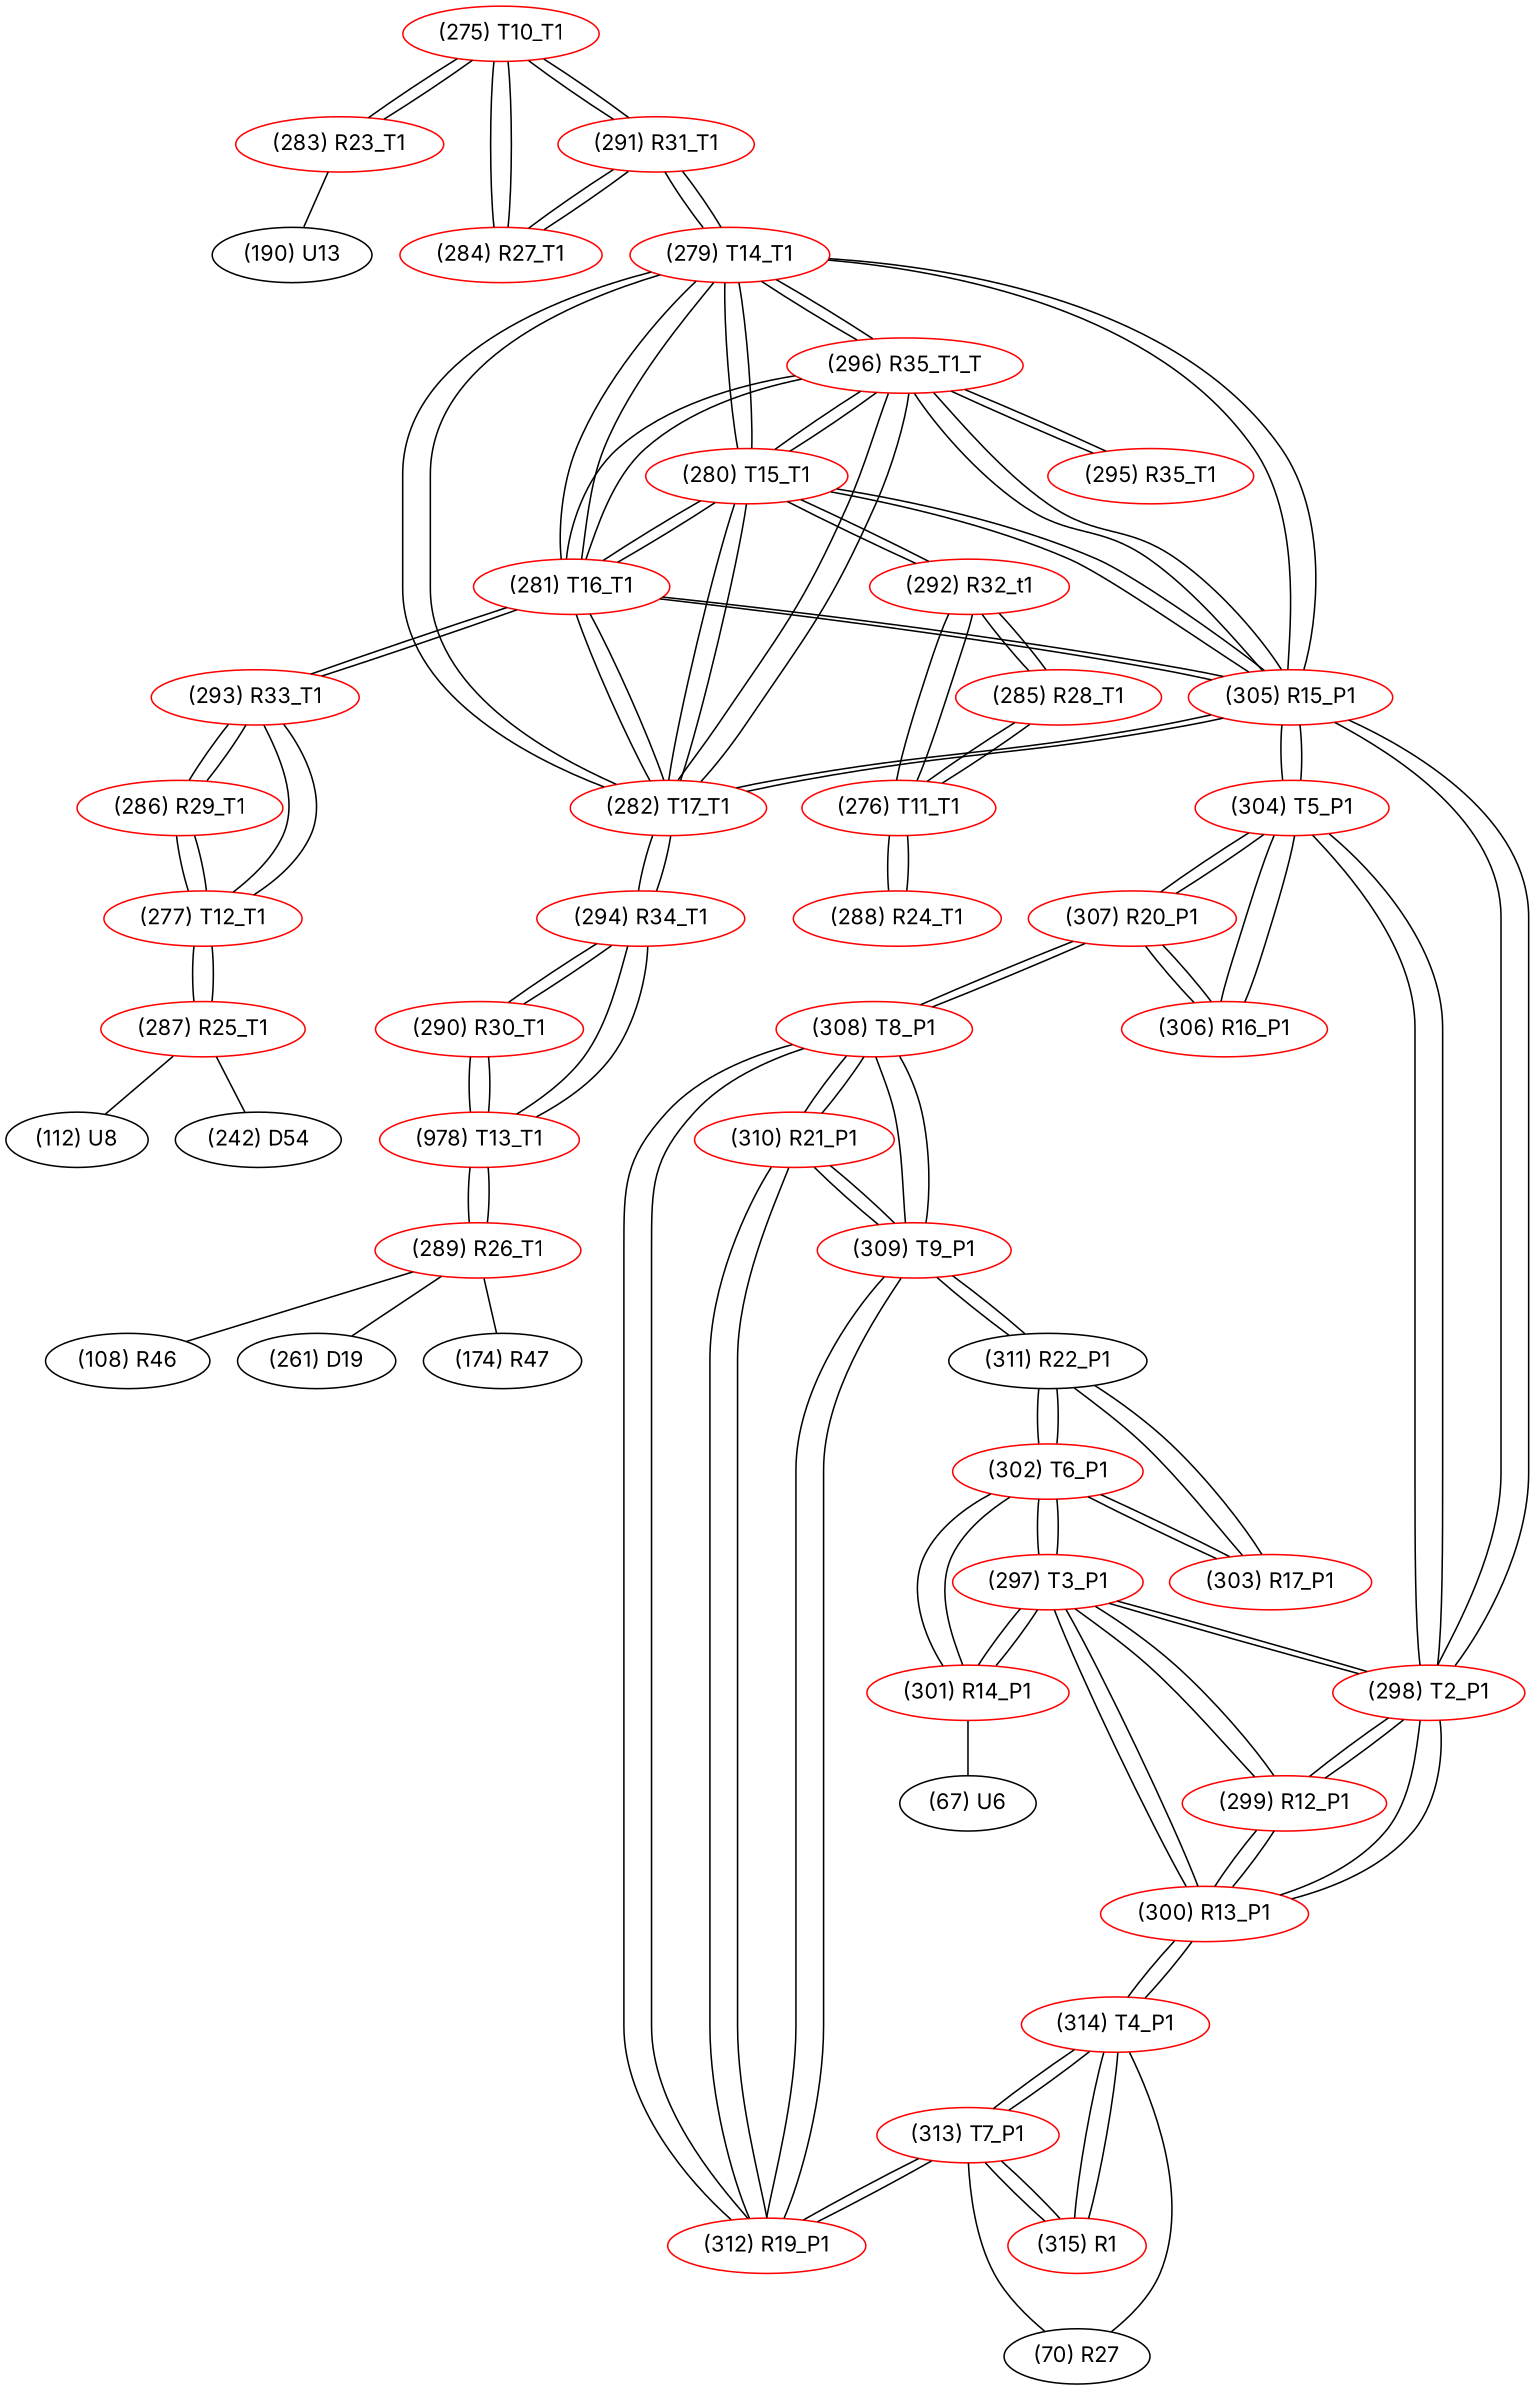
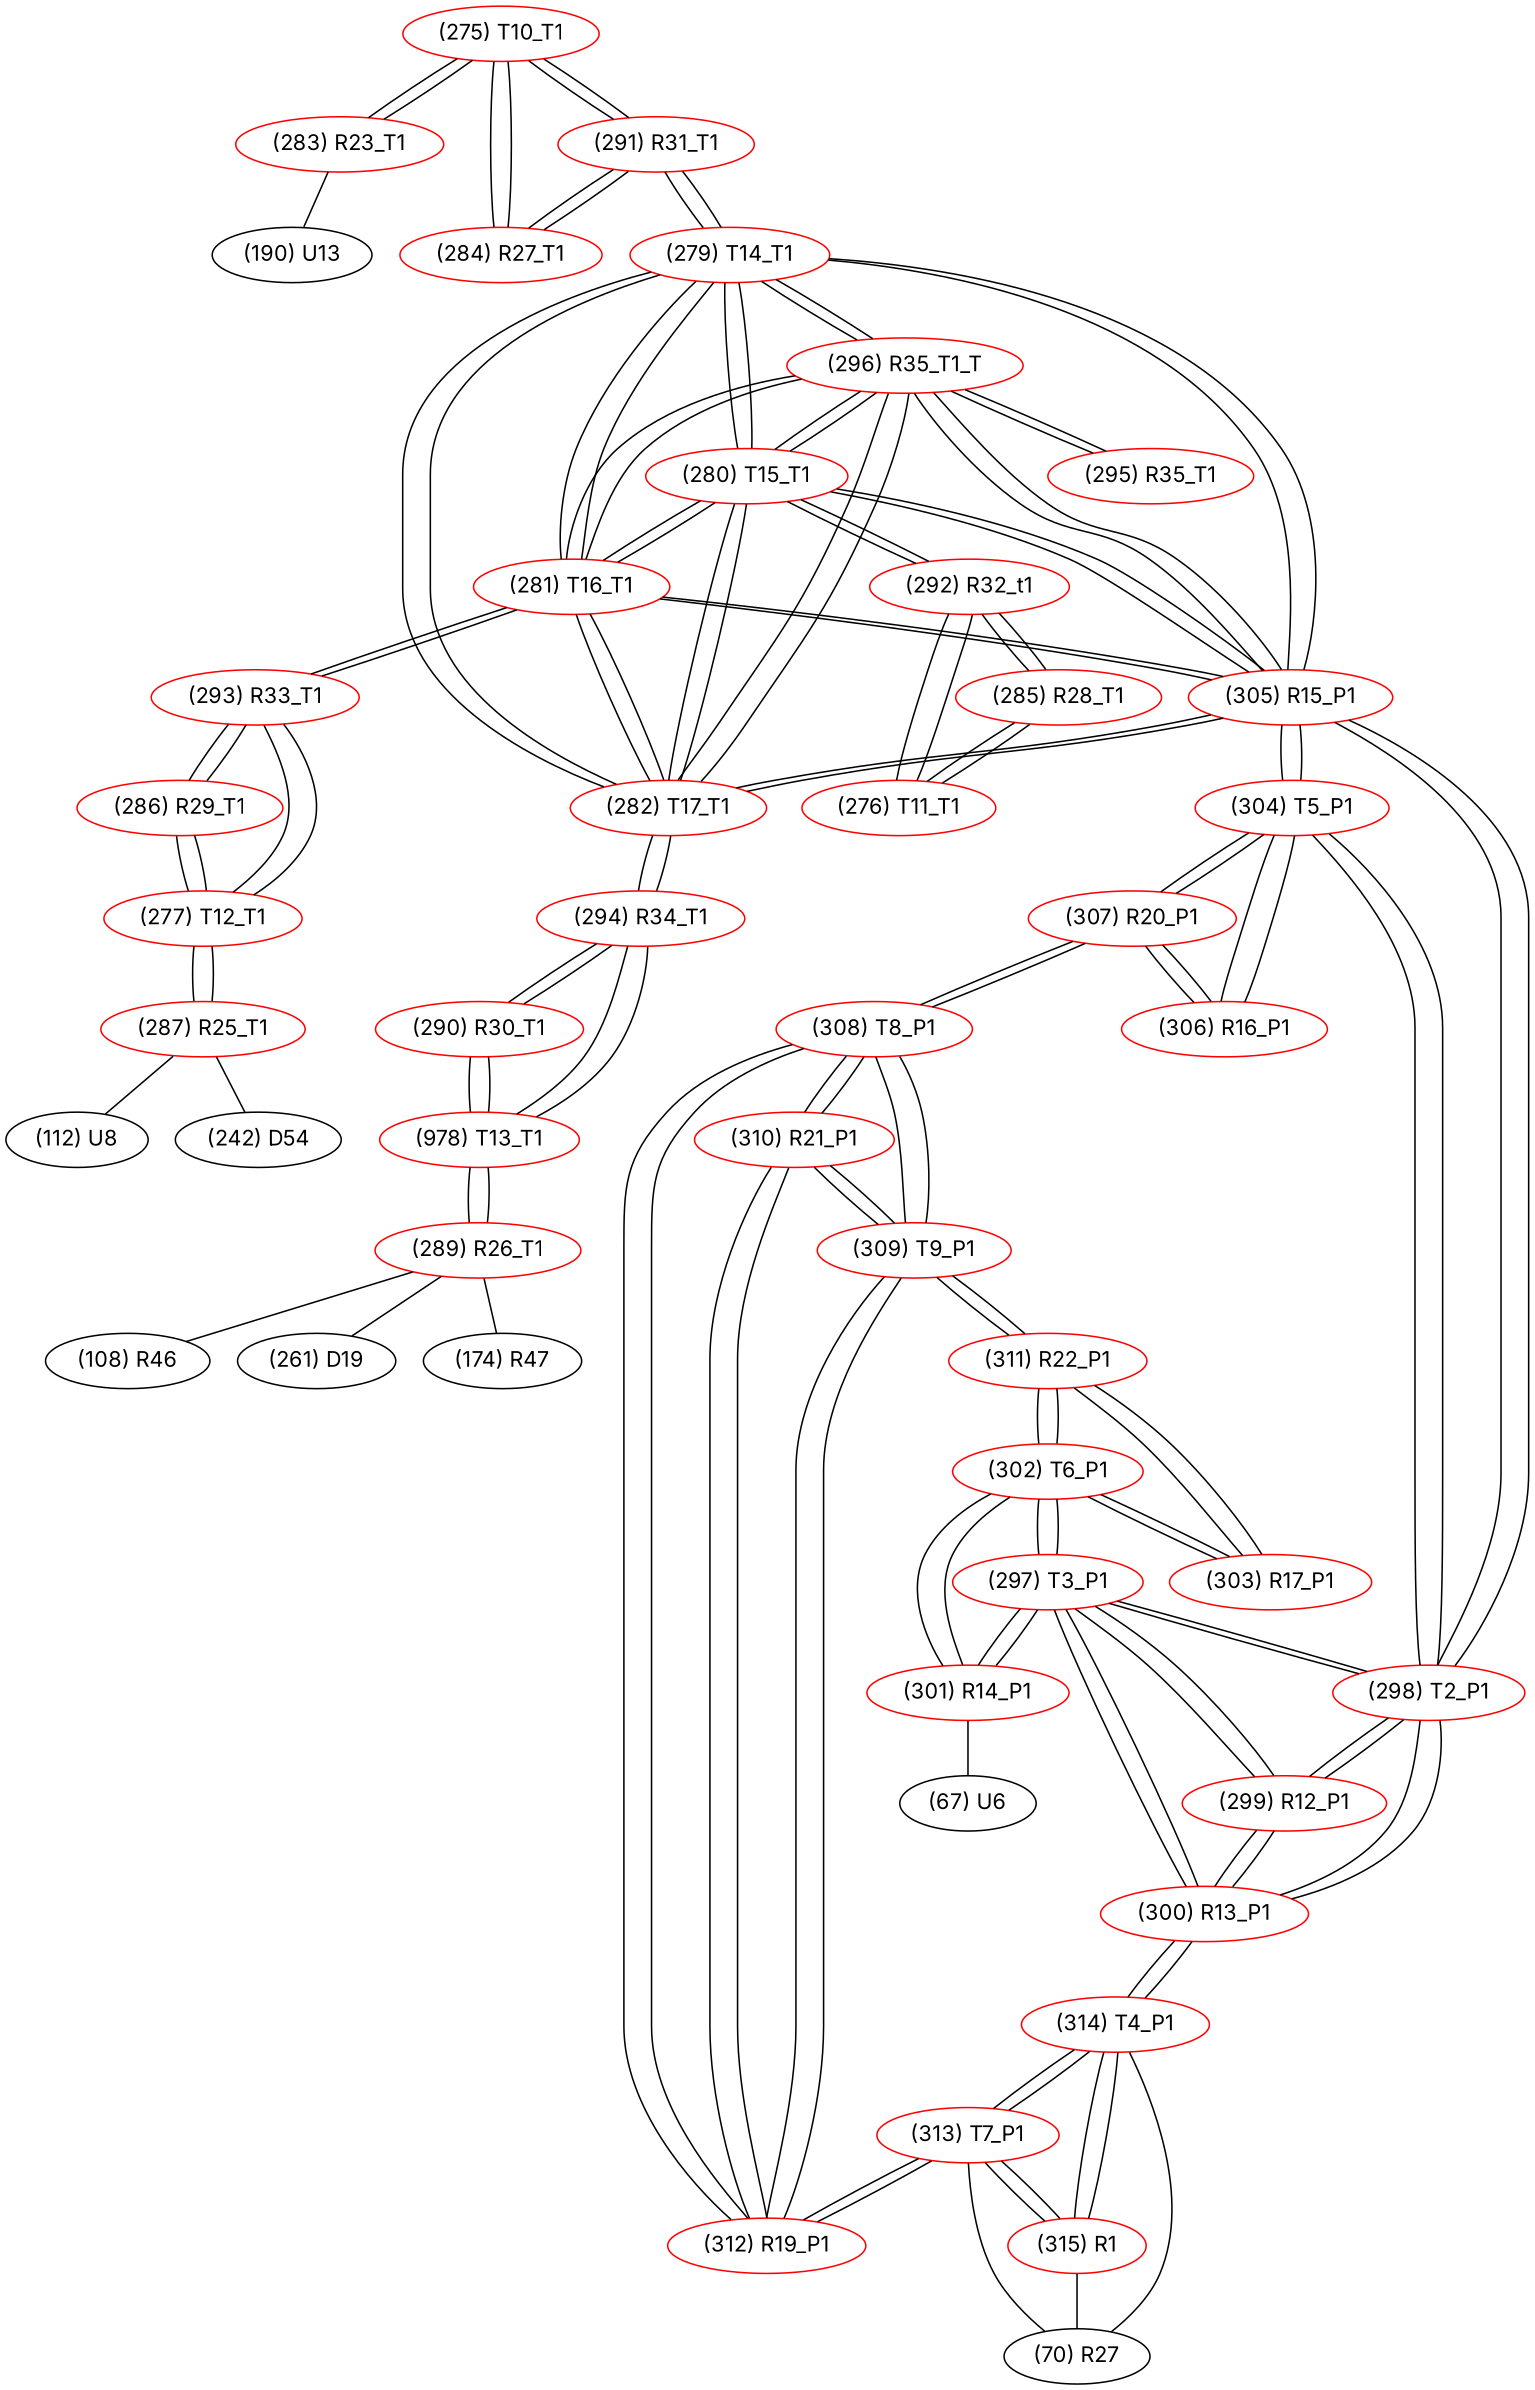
  graph {
    fontname=Inter
    node [color=red fontname=Inter]
    edge [fontname=Inter]
    n1 [label="(275) T10_T1"]
    n2 [label="(283) R23_T1"]
    n3 [label="(291) R31_T1"]
    n4 [label="(284) R27_T1"]
    n5 [label="(190) U13" color=""]
    n6 [label="(279) T14_T1"]
    n7 [label="(280) T15_T1"]
    n8 [label="(281) T16_T1"]
    n9 [label="(282) T17_T1"]
    n10 [label="(305) R15_P1"]
    n11 [label="(296) R35_T1_T"]
    n12 [label="(276) T11_T1"]
-   n13 [label="(288) R24_T1"]
    n14 [label="(285) R28_T1"]
    n15 [label="(292) R32_t1"]
    n16 [label="(277) T12_T1"]
    n17 [label="(293) R33_T1"]
    n18 [label="(286) R29_T1"]
    n19 [label="(287) R25_T1"]
    n20 [label="(112) U8" color=""]
    n21 [label="(242) D54" color=""]
    n22 [label="(978) T13_T1"]
    n23 [label="(290) R30_T1"]
    n24 [label="(294) R34_T1"]
    n25 [label="(289) R26_T1"]
    n26 [label="(108) R46" color=""]
    n27 [label="(261) D19" color=""]
    n28 [label="(174) R47" color=""]
    n29 [label="(298) T2_P1"]
    n30 [label="(304) T5_P1"]
    n31 [label="(295) R35_T1"]
    n32 [label="(297) T3_P1"]
    n33 [label="(300) R13_P1"]
    n34 [label="(299) R12_P1"]
    n35 [label="(306) R16_P1"]
    n36 [label="(307) R20_P1"]
    n37 [label="(301) R14_P1"]
    n38 [label="(302) T6_P1"]
    n39 [label="(67) U6" color=""]
-   n40 [color=black label="(311) R22_P1"]
+   n40 [label="(311) R22_P1"]
    n41 [label="(303) R17_P1"]
    n42 [label="(314) T4_P1"]
    n43 [label="(309) T9_P1"]
    n44 [label="(313) T7_P1"]
    n45 [label="(315) R1"]
    n46 [label="(70) R27" color=""]
    n47 [label="(308) T8_P1"]
    n48 [label="(312) R19_P1"]
    n49 [label="(310) R21_P1"]
    n1 -- n2
    n1 -- n3
    n1 -- n4
    n2 -- n1
    n2 -- n5
    n3 -- n1
    n3 -- n4
    n3 -- n6
    n4 -- n1
    n4 -- n3
    n6 -- n3
    n6 -- n7
    n6 -- n8
    n6 -- n9
    n6 -- n10
    n6 -- n11
    n7 -- n6
    n7 -- n8
    n7 -- n9
    n7 -- n10
    n7 -- n11
    n7 -- n15
    n8 -- n6
    n8 -- n7
    n8 -- n9
    n8 -- n10
    n8 -- n11
    n8 -- n17
    n9 -- n6
    n9 -- n7
    n9 -- n8
    n9 -- n10
    n9 -- n11
    n9 -- n24
    n10 -- n6
    n10 -- n7
    n10 -- n8
    n10 -- n9
    n10 -- n11
    n10 -- n29
    n10 -- n30
    n11 -- n6
    n11 -- n7
    n11 -- n8
    n11 -- n9
    n11 -- n10
    n11 -- n31
-   n12 -- n13
    n12 -- n14
    n12 -- n15
-   n13 -- n12
    n14 -- n12
    n14 -- n15
    n15 -- n7
    n15 -- n12
    n15 -- n14
    n16 -- n17
    n16 -- n18
    n16 -- n19
    n17 -- n8
    n17 -- n16
    n17 -- n18
    n18 -- n16
    n18 -- n17
    n19 -- n16
    n19 -- n20
    n19 -- n21
    n22 -- n23
    n22 -- n24
    n22 -- n25
    n23 -- n22
    n23 -- n24
    n24 -- n9
    n24 -- n22
    n24 -- n23
    n25 -- n22
    n25 -- n26
    n25 -- n27
    n25 -- n28
    n29 -- n10
    n29 -- n30
    n29 -- n32
    n29 -- n33
    n29 -- n34
    n30 -- n10
    n30 -- n29
    n30 -- n35
    n30 -- n36
    n31 -- n11
    n32 -- n29
    n32 -- n33
    n32 -- n34
    n32 -- n37
    n32 -- n38
    n33 -- n29
    n33 -- n32
    n33 -- n34
    n33 -- n42
    n34 -- n29
    n34 -- n32
    n34 -- n33
    n35 -- n30
    n35 -- n36
    n36 -- n30
    n36 -- n35
    n36 -- n47
    n37 -- n32
    n37 -- n38
    n37 -- n39
    n38 -- n32
    n38 -- n37
    n38 -- n40
    n38 -- n41
    n40 -- n38
    n40 -- n41
    n40 -- n43
    n41 -- n38
    n41 -- n40
    n42 -- n33
    n42 -- n44
    n42 -- n45
    n42 -- n46
    n43 -- n40
    n43 -- n47
    n43 -- n48
    n43 -- n49
    n44 -- n42
    n44 -- n45
    n44 -- n46
    n44 -- n48
    n45 -- n42
    n45 -- n44
+   n45 -- n46
    n47 -- n36
    n47 -- n43
    n47 -- n48
    n47 -- n49
    n48 -- n43
    n48 -- n44
    n48 -- n47
    n48 -- n49
    n49 -- n43
    n49 -- n47
    n49 -- n48
  }
